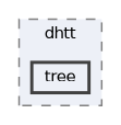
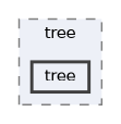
  digraph {
    compound=true
    n1 [color=grey25 fillcolor="#edf0f7" fontname=Helvetica fontsize=10 height=0.2 label=tree shape=box style="filled,bold" width=0.4]
    subgraph cluster_1 {
      bgcolor="#edf0f7"
      fontname=Helvetica
      fontsize=10
-     label=dhtt
+     label=tree
      pencolor=grey50
      style="filled,dashed"
      n1
    }
  }
